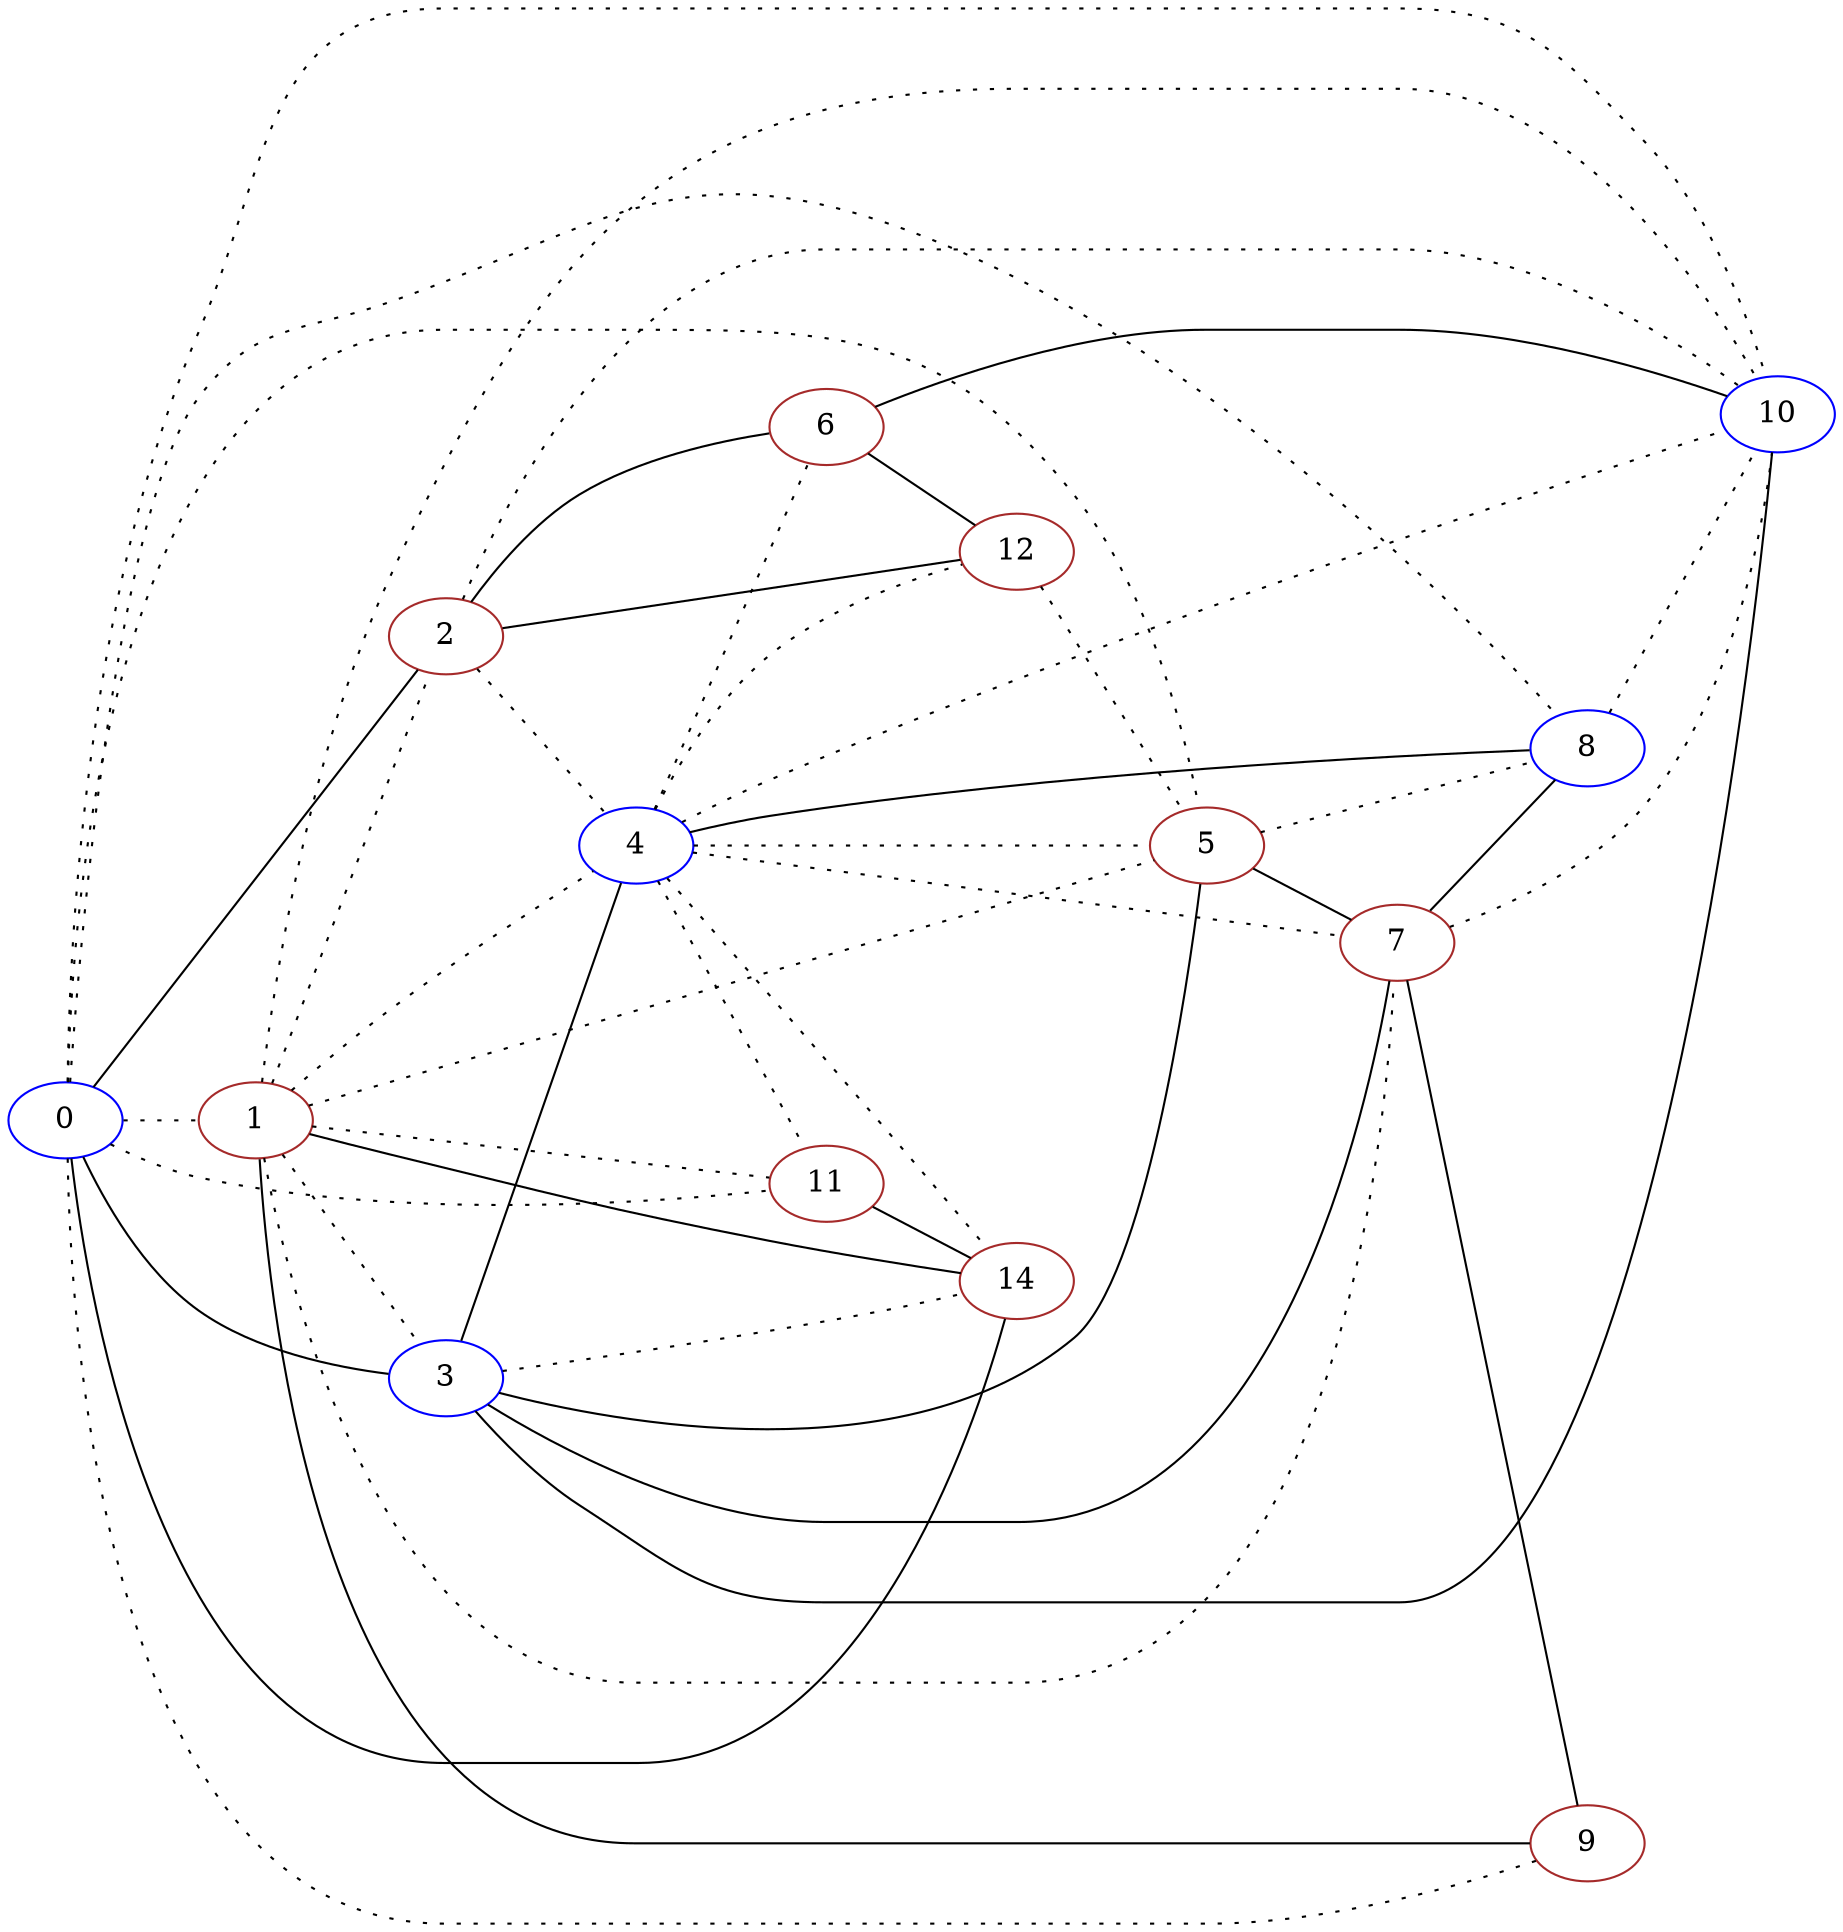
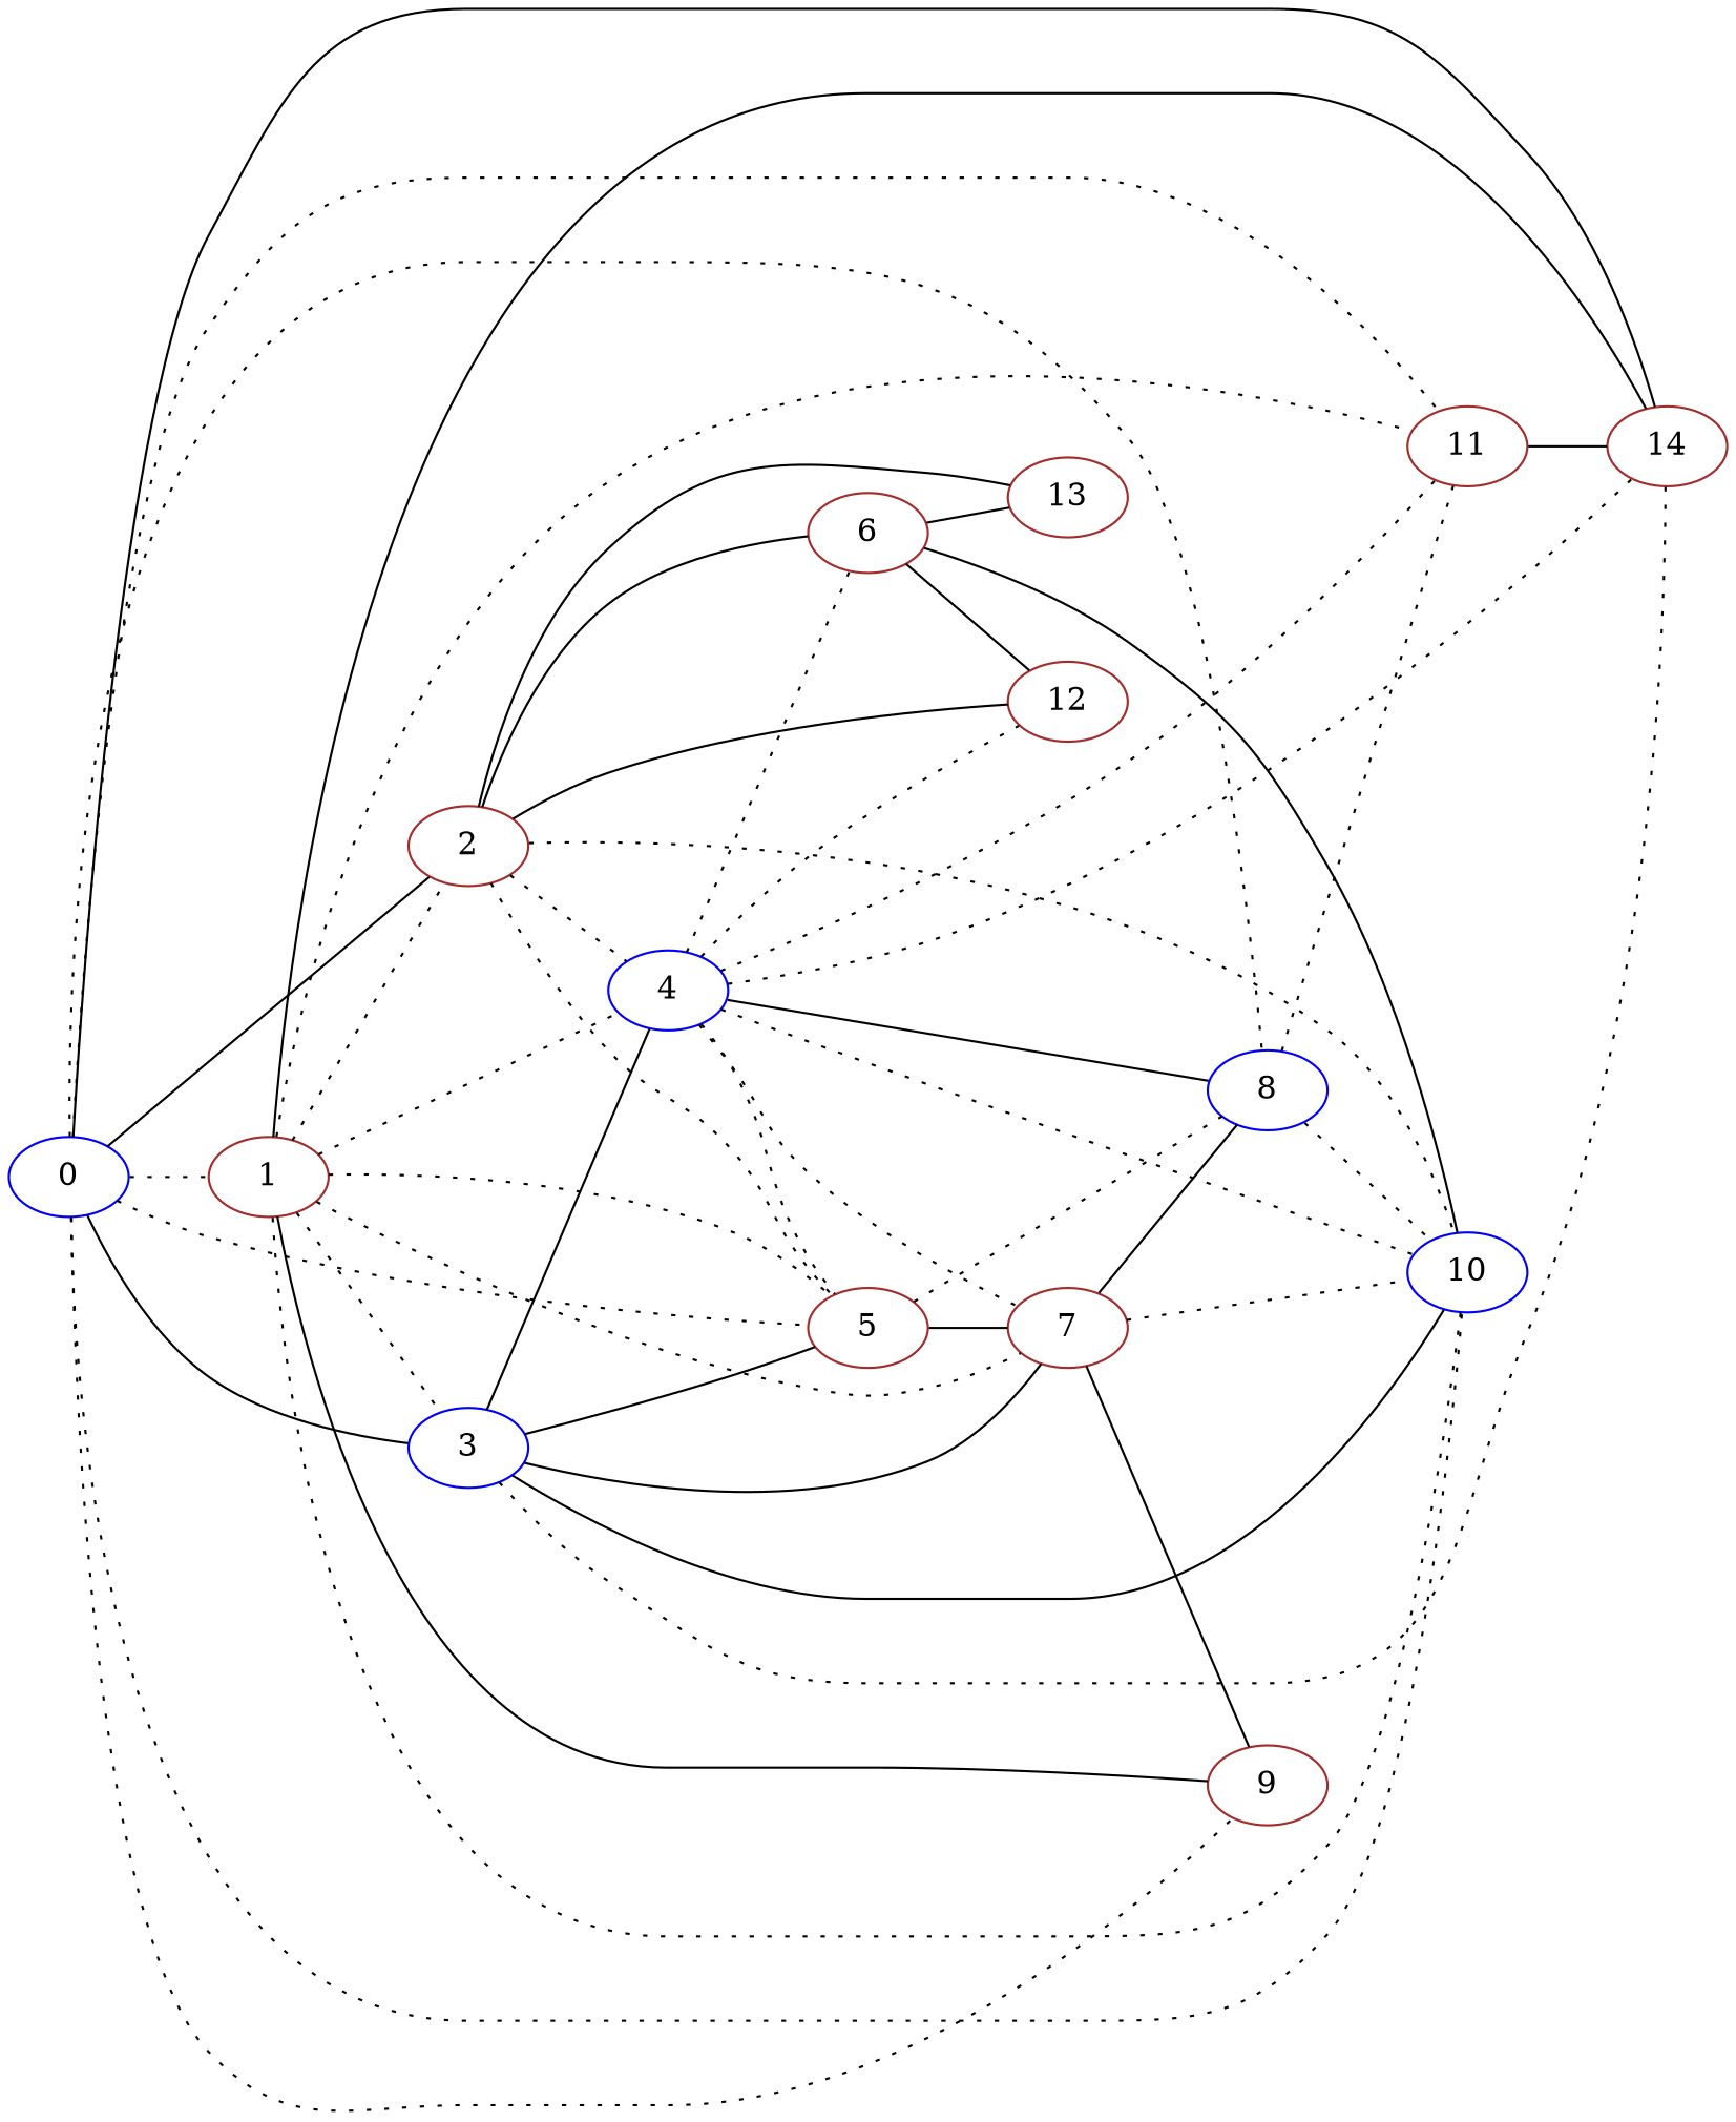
  digraph {
    rankdir=LR
    node [color=brown]
    edge [arrowhead=both style=dotted]
    0 [color=blue]
    1
    2
    3 [color=blue]
    5
    8 [color=blue]
    9
    10 [color=blue]
    11
    14
    4 [color=blue]
    7
    6
    12
+   13
    0 -> 1
    0 -> 2 [style=solid]
-   3 -> 0 [style=solid]
+   0 -> 3 [style=solid]
    0 -> 5
    0 -> 8
    0 -> 9
    0 -> 10
    0 -> 11
    0 -> 14 [style=solid]
    1 -> 2
    1 -> 3
    1 -> 5
    1 -> 9 [style=solid]
    1 -> 10
    1 -> 11
    1 -> 14 [style=solid]
    1 -> 4
    1 -> 7
-   12 -> 5
+   2 -> 5
    2 -> 10
    2 -> 4
    2 -> 6 [style=solid]
    2 -> 12 [style=solid]
+   2 -> 13 [style=solid]
    3 -> 5 [style=solid]
    3 -> 10 [style=solid]
    3 -> 14
    3 -> 4 [style=solid]
    3 -> 7 [style=solid]
    5 -> 8
    5 -> 7 [style=solid]
    8 -> 10
+   8 -> 11
    11 -> 14 [style=solid]
    4 -> 5
    4 -> 8 [style=solid]
    4 -> 10
    4 -> 11
    4 -> 14
    4 -> 7
    4 -> 6
    4 -> 12
    7 -> 8 [style=solid]
    7 -> 9 [style=solid]
    7 -> 10
    6 -> 10 [style=solid]
    6 -> 12 [style=solid]
+   6 -> 13 [style=solid]
  }
